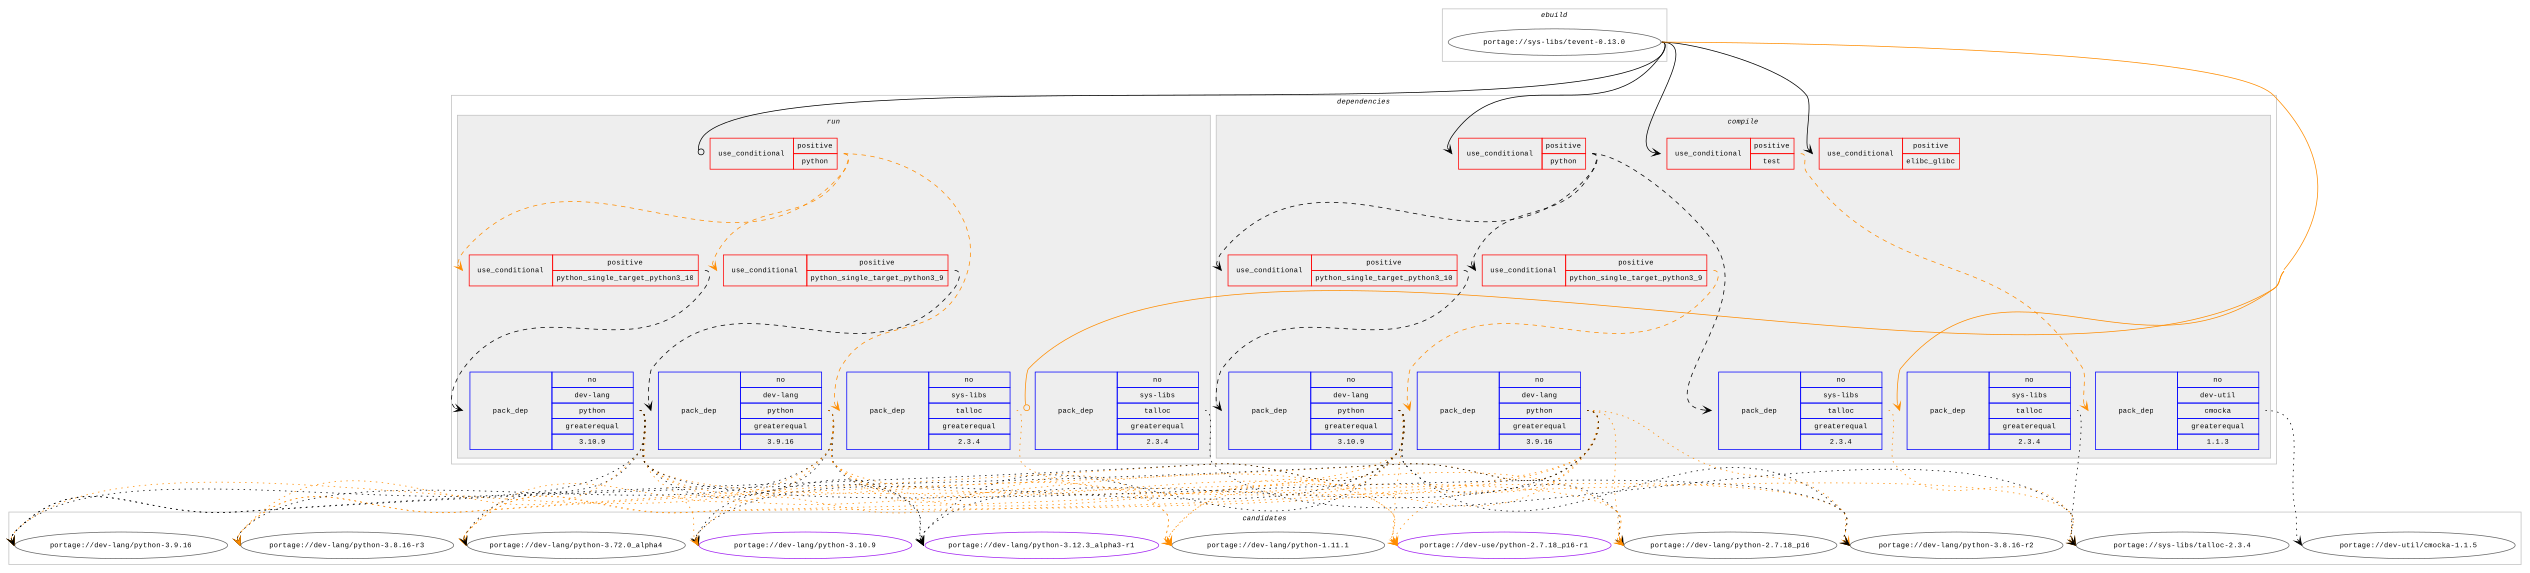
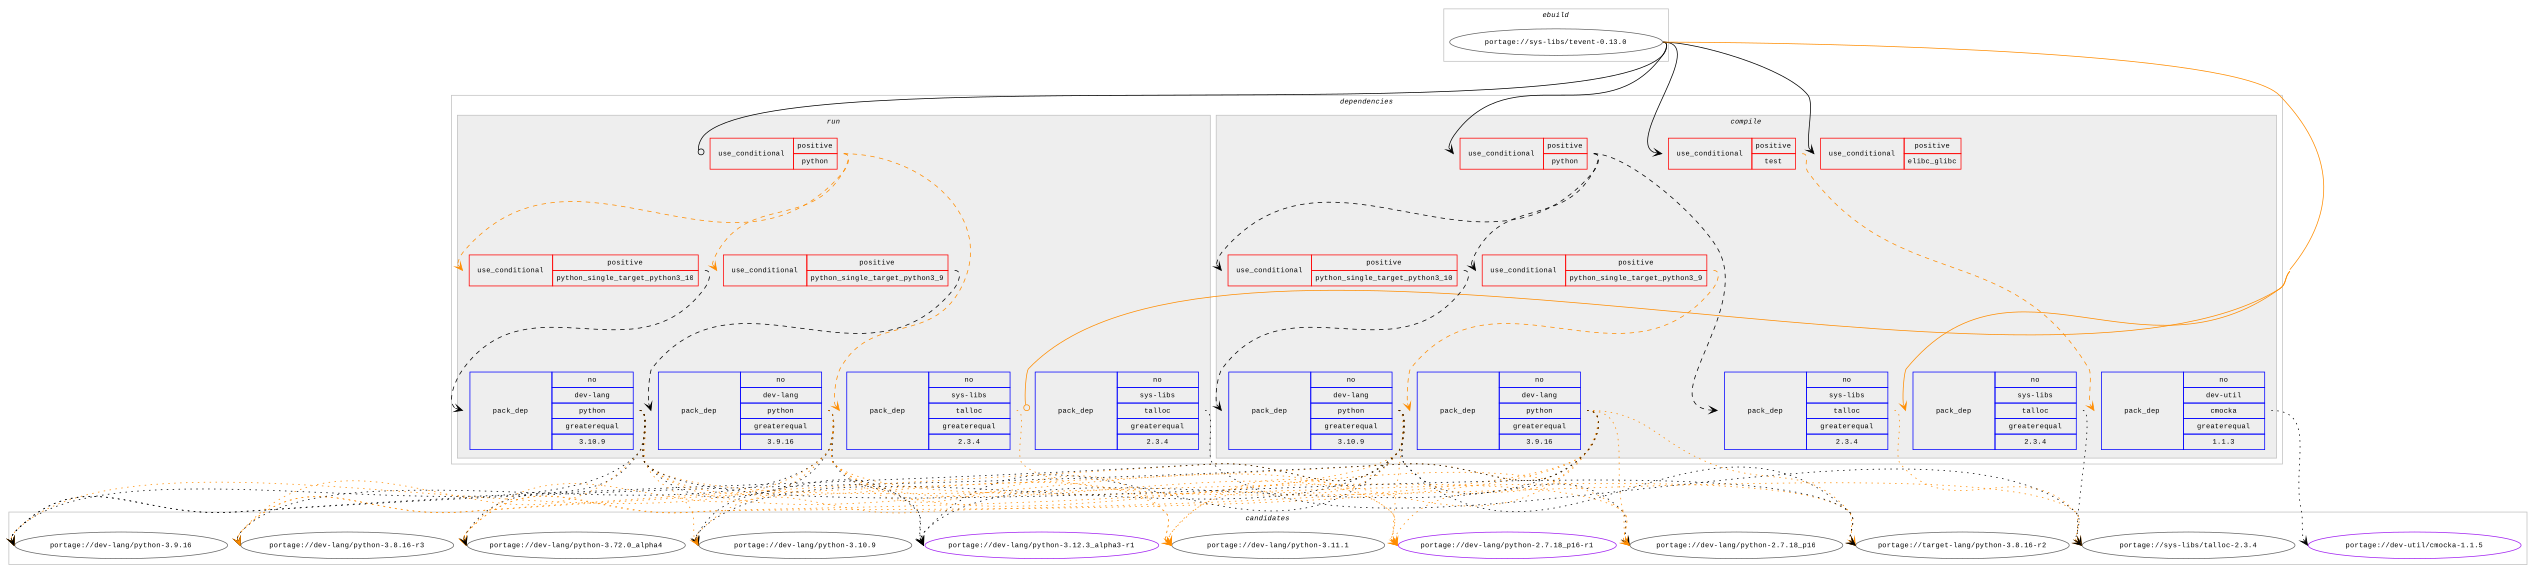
  digraph {
    compound=true
    concentrate=true
    fontname="Liberation Mono"
    fontsize=10
    newrank=true
    rankdir=TB
    ranksep=1.5
    node [color=gray40 fontname="Liberation Mono" fontsize=10 shape=none]
    edge [arrowhead=vee color=darkorange fontname="Liberation Mono" headport=w style=dotted tailport=e weight=100]
    n1 [label="portage://sys-libs/tevent-0.13.0" width=4 shape=""]
    n2 [color=red label=<<TABLE BORDER="0" CELLBORDER="1" CELLSPACING="0" CELLPADDING="4"><TR><TD ROWSPAN="3" CELLPADDING="10">use_conditional</TD></TR><TR><TD>positive</TD></TR><TR><TD>elibc_glibc</TD></TR></TABLE>>]
    n3 [color=blue label=<<TABLE BORDER="0" CELLBORDER="1" CELLSPACING="0" CELLPADDING="4" WIDTH="220"><TR><TD ROWSPAN="6" CELLPADDING="30">pack_dep</TD></TR><TR><TD WIDTH="110">no</TD></TR><TR><TD>dev-lang</TD></TR><TR><TD>python</TD></TR><TR><TD>greaterequal</TD></TR><TR><TD>3.9.16</TD></TR></TABLE>>]
    n4 [color=red label=<<TABLE BORDER="0" CELLBORDER="1" CELLSPACING="0" CELLPADDING="4"><TR><TD ROWSPAN="3" CELLPADDING="10">use_conditional</TD></TR><TR><TD>positive</TD></TR><TR><TD>python_single_target_python3_9</TD></TR></TABLE>>]
    n5 [color=blue label=<<TABLE BORDER="0" CELLBORDER="1" CELLSPACING="0" CELLPADDING="4" WIDTH="220"><TR><TD ROWSPAN="6" CELLPADDING="30">pack_dep</TD></TR><TR><TD WIDTH="110">no</TD></TR><TR><TD>dev-lang</TD></TR><TR><TD>python</TD></TR><TR><TD>greaterequal</TD></TR><TR><TD>3.10.9</TD></TR></TABLE>>]
    n6 [color=red label=<<TABLE BORDER="0" CELLBORDER="1" CELLSPACING="0" CELLPADDING="4"><TR><TD ROWSPAN="3" CELLPADDING="10">use_conditional</TD></TR><TR><TD>positive</TD></TR><TR><TD>python_single_target_python3_10</TD></TR></TABLE>>]
    n7 [color=blue label=<<TABLE BORDER="0" CELLBORDER="1" CELLSPACING="0" CELLPADDING="4" WIDTH="220"><TR><TD ROWSPAN="6" CELLPADDING="30">pack_dep</TD></TR><TR><TD WIDTH="110">no</TD></TR><TR><TD>sys-libs</TD></TR><TR><TD>talloc</TD></TR><TR><TD>greaterequal</TD></TR><TR><TD>2.3.4</TD></TR></TABLE>>]
    n8 [color=red label=<<TABLE BORDER="0" CELLBORDER="1" CELLSPACING="0" CELLPADDING="4"><TR><TD ROWSPAN="3" CELLPADDING="10">use_conditional</TD></TR><TR><TD>positive</TD></TR><TR><TD>python</TD></TR></TABLE>>]
    n9 [color=blue label=<<TABLE BORDER="0" CELLBORDER="1" CELLSPACING="0" CELLPADDING="4" WIDTH="220"><TR><TD ROWSPAN="6" CELLPADDING="30">pack_dep</TD></TR><TR><TD WIDTH="110">no</TD></TR><TR><TD>dev-util</TD></TR><TR><TD>cmocka</TD></TR><TR><TD>greaterequal</TD></TR><TR><TD>1.1.3</TD></TR></TABLE>>]
    n10 [color=red label=<<TABLE BORDER="0" CELLBORDER="1" CELLSPACING="0" CELLPADDING="4"><TR><TD ROWSPAN="3" CELLPADDING="10">use_conditional</TD></TR><TR><TD>positive</TD></TR><TR><TD>test</TD></TR></TABLE>>]
    n11 [color=blue label=<<TABLE BORDER="0" CELLBORDER="1" CELLSPACING="0" CELLPADDING="4" WIDTH="220"><TR><TD ROWSPAN="6" CELLPADDING="30">pack_dep</TD></TR><TR><TD WIDTH="110">no</TD></TR><TR><TD>sys-libs</TD></TR><TR><TD>talloc</TD></TR><TR><TD>greaterequal</TD></TR><TR><TD>2.3.4</TD></TR></TABLE>>]
    n12 [color=blue label=<<TABLE BORDER="0" CELLBORDER="1" CELLSPACING="0" CELLPADDING="4" WIDTH="220"><TR><TD ROWSPAN="6" CELLPADDING="30">pack_dep</TD></TR><TR><TD WIDTH="110">no</TD></TR><TR><TD>dev-lang</TD></TR><TR><TD>python</TD></TR><TR><TD>greaterequal</TD></TR><TR><TD>3.9.16</TD></TR></TABLE>>]
    n13 [color=red label=<<TABLE BORDER="0" CELLBORDER="1" CELLSPACING="0" CELLPADDING="4"><TR><TD ROWSPAN="3" CELLPADDING="10">use_conditional</TD></TR><TR><TD>positive</TD></TR><TR><TD>python_single_target_python3_9</TD></TR></TABLE>>]
    n14 [color=blue label=<<TABLE BORDER="0" CELLBORDER="1" CELLSPACING="0" CELLPADDING="4" WIDTH="220"><TR><TD ROWSPAN="6" CELLPADDING="30">pack_dep</TD></TR><TR><TD WIDTH="110">no</TD></TR><TR><TD>dev-lang</TD></TR><TR><TD>python</TD></TR><TR><TD>greaterequal</TD></TR><TR><TD>3.10.9</TD></TR></TABLE>>]
    n15 [color=red label=<<TABLE BORDER="0" CELLBORDER="1" CELLSPACING="0" CELLPADDING="4"><TR><TD ROWSPAN="3" CELLPADDING="10">use_conditional</TD></TR><TR><TD>positive</TD></TR><TR><TD>python_single_target_python3_10</TD></TR></TABLE>>]
    n16 [color=blue label=<<TABLE BORDER="0" CELLBORDER="1" CELLSPACING="0" CELLPADDING="4" WIDTH="220"><TR><TD ROWSPAN="6" CELLPADDING="30">pack_dep</TD></TR><TR><TD WIDTH="110">no</TD></TR><TR><TD>sys-libs</TD></TR><TR><TD>talloc</TD></TR><TR><TD>greaterequal</TD></TR><TR><TD>2.3.4</TD></TR></TABLE>>]
    n17 [color=red label=<<TABLE BORDER="0" CELLBORDER="1" CELLSPACING="0" CELLPADDING="4"><TR><TD ROWSPAN="3" CELLPADDING="10">use_conditional</TD></TR><TR><TD>positive</TD></TR><TR><TD>python</TD></TR></TABLE>>]
    n18 [color=blue label=<<TABLE BORDER="0" CELLBORDER="1" CELLSPACING="0" CELLPADDING="4" WIDTH="220"><TR><TD ROWSPAN="6" CELLPADDING="30">pack_dep</TD></TR><TR><TD WIDTH="110">no</TD></TR><TR><TD>sys-libs</TD></TR><TR><TD>talloc</TD></TR><TR><TD>greaterequal</TD></TR><TR><TD>2.3.4</TD></TR></TABLE>>]
    n19 [label="portage://dev-lang/python-2.7.18_p16" width=4 shape=""]
-   n20 [color=purple label="portage://dev-use/python-2.7.18_p16-r1" width=4 shape=""]
-   n21 [color=purple label="portage://dev-lang/python-3.10.9" width=4 shape=""]
-   n22 [label="portage://dev-lang/python-1.11.1" width=4 shape=""]
+   n20 [color=purple label="portage://dev-lang/python-2.7.18_p16-r1" width=4 shape=""]
+   n21 [label="portage://dev-lang/python-3.10.9" width=4 shape=""]
+   n22 [label="portage://dev-lang/python-3.11.1" width=4 shape=""]
    n23 [color=purple label="portage://dev-lang/python-3.12.3_alpha3-r1" width=4 shape=""]
    n24 [label="portage://dev-lang/python-3.72.0_alpha4" width=4 shape=""]
-   n25 [label="portage://dev-lang/python-3.8.16-r2" width=4 shape=""]
+   n25 [label="portage://target-lang/python-3.8.16-r2" width=4 shape=""]
    n26 [label="portage://dev-lang/python-3.8.16-r3" width=4 shape=""]
    n27 [label="portage://dev-lang/python-3.9.16" width=4 shape=""]
    n28 [label="portage://sys-libs/talloc-2.3.4" width=4 shape=""]
-   n29 [label="portage://dev-util/cmocka-1.1.5" width=4 shape=""]
+   n29 [color=purple label="portage://dev-util/cmocka-1.1.5" width=4 shape=""]
    subgraph cluster_1 {
      color=gray
      label=<<i>ebuild</i>>
      rank=same
      n1
    }
    subgraph cluster_2 {
      color=gray
      label=<<i>dependencies</i>>
      subgraph cluster_3 {
        color=gray
        fillcolor="#eeeeee"
        label=<<i>compile</i>>
        style=filled
        subgraph sub_4 {
          color=gray
          fillcolor="#eeeeee"
          label=<<i>compile</i>>
          style=filled
          n2
        }
        subgraph sub_5 {
          color=gray
          fillcolor="#eeeeee"
          label=<<i>compile</i>>
          style=filled
          n8
          subgraph sub_6 {
            color=gray
            fillcolor="#eeeeee"
            label=<<i>compile</i>>
            style=filled
            n4
            subgraph sub_7 {
              color=gray
              fillcolor="#eeeeee"
              label=<<i>compile</i>>
              style=filled
              n3
            }
          }
          subgraph sub_8 {
            color=gray
            fillcolor="#eeeeee"
            label=<<i>compile</i>>
            style=filled
            n6
            subgraph sub_9 {
              color=gray
              fillcolor="#eeeeee"
              label=<<i>compile</i>>
              style=filled
              n5
            }
          }
          subgraph sub_10 {
            color=gray
            fillcolor="#eeeeee"
            label=<<i>compile</i>>
            style=filled
            n7
          }
        }
        subgraph sub_11 {
          color=gray
          fillcolor="#eeeeee"
          label=<<i>compile</i>>
          style=filled
          n10
          subgraph sub_12 {
            color=gray
            fillcolor="#eeeeee"
            label=<<i>compile</i>>
            style=filled
            n9
          }
        }
        subgraph sub_13 {
          color=gray
          fillcolor="#eeeeee"
          label=<<i>compile</i>>
          style=filled
          n11
        }
      }
      subgraph cluster_14 {
        color=gray
        fillcolor="#eeeeee"
        label=<<i>run</i>>
        style=filled
        subgraph sub_15 {
          color=gray
          fillcolor="#eeeeee"
          label=<<i>run</i>>
          style=filled
          n17
          subgraph sub_16 {
            color=gray
            fillcolor="#eeeeee"
            label=<<i>run</i>>
            style=filled
            n13
            subgraph sub_17 {
              color=gray
              fillcolor="#eeeeee"
              label=<<i>run</i>>
              style=filled
              n12
            }
          }
          subgraph sub_18 {
            color=gray
            fillcolor="#eeeeee"
            label=<<i>run</i>>
            style=filled
            n15
            subgraph sub_19 {
              color=gray
              fillcolor="#eeeeee"
              label=<<i>run</i>>
              style=filled
              n14
            }
          }
          subgraph sub_20 {
            color=gray
            fillcolor="#eeeeee"
            label=<<i>run</i>>
            style=filled
            n16
          }
        }
        subgraph sub_21 {
          color=gray
          fillcolor="#eeeeee"
          label=<<i>run</i>>
          style=filled
          n18
        }
      }
      subgraph cluster_22 {
        color=gray
        fillcolor="#eeeeee"
        label=<<i>compile and run</i>>
        style=filled
      }
    }
    subgraph cluster_23 {
      color=gray
      label=<<i>candidates</i>>
      rank=same
      subgraph sub_24 {
        color=black
        label=<<i>candidates</i>>
        nodesep=1
        rank=same
        n19
        n20
        n21
        n22
        n23
        n24
        n25
        n26
        n27
      }
      subgraph sub_25 {
        color=black
        label=<<i>candidates</i>>
        nodesep=1
        rank=same
        n19
        n20
        n21
        n22
        n23
        n24
        n25
        n26
        n27
      }
      subgraph sub_26 {
        color=black
        label=<<i>candidates</i>>
        nodesep=1
        rank=same
        n28
      }
      subgraph sub_27 {
        color=black
        label=<<i>candidates</i>>
        nodesep=1
        rank=same
        n29
      }
      subgraph sub_28 {
        color=black
        label=<<i>candidates</i>>
        nodesep=1
        rank=same
        n28
      }
      subgraph sub_29 {
        color=black
        label=<<i>candidates</i>>
        nodesep=1
        rank=same
        n19
        n20
        n21
        n22
        n23
        n24
        n25
        n26
        n27
      }
      subgraph sub_30 {
        color=black
        label=<<i>candidates</i>>
        nodesep=1
        rank=same
        n19
        n20
        n21
        n22
        n23
        n24
        n25
        n26
        n27
      }
      subgraph sub_31 {
        color=black
        label=<<i>candidates</i>>
        nodesep=1
        rank=same
        n28
      }
      subgraph sub_32 {
        color=black
        label=<<i>candidates</i>>
        nodesep=1
        rank=same
        n28
      }
    }
    n1 -> n2 [color=black style=solid weight=20]
    n1 -> n8 [color=black style=solid weight=20]
    n1 -> n10 [color=black style=solid weight=20]
    n1 -> n11 [style=solid weight=20]
    n1 -> n17 [arrowhead=odot color=black style=solid weight=20]
    n1 -> n18 [arrowhead=odot style=solid weight=20]
    n3 -> n19
    n3 -> n20
    n3 -> n21
    n3 -> n22
    n3 -> n23 [color=black]
    n3 -> n24
    n3 -> n25
    n3 -> n26
    n3 -> n27 [color=black]
    n4 -> n3 [style=dashed weight=20]
    n5 -> n19 [color=black]
    n5 -> n20
    n5 -> n21 [color=black]
    n5 -> n22
    n5 -> n23 [color=black]
    n5 -> n24
    n5 -> n25 [color=black]
    n5 -> n26
    n5 -> n27 [color=black]
    n6 -> n5 [color=black style=dashed weight=20]
    n7 -> n28
    n8 -> n4 [color=black style=dashed weight=20]
    n8 -> n6 [color=black style=dashed weight=20]
    n8 -> n7 [color=black style=dashed weight=20]
    n9 -> n29 [color=black]
    n10 -> n9 [style=dashed weight=20]
    n11 -> n28 [color=black]
    n12 -> n19
    n12 -> n20
    n12 -> n21 [color=black]
    n12 -> n22
    n12 -> n23 [color=black]
    n12 -> n24
    n12 -> n25
    n12 -> n26 [color=black]
    n12 -> n27
    n13 -> n12 [color=black style=dashed weight=20]
    n14 -> n19
    n14 -> n20
    n14 -> n21
    n14 -> n22
    n14 -> n23 [color=black]
    n14 -> n24 [color=black]
    n14 -> n25 [color=black]
    n14 -> n26
    n14 -> n27 [color=black]
    n15 -> n14 [color=black style=dashed weight=20]
    n16 -> n28
    n17 -> n13 [style=dashed weight=20]
    n17 -> n15 [style=dashed weight=20]
    n17 -> n16 [style=dashed weight=20]
    n18 -> n28 [color=black]
  }
